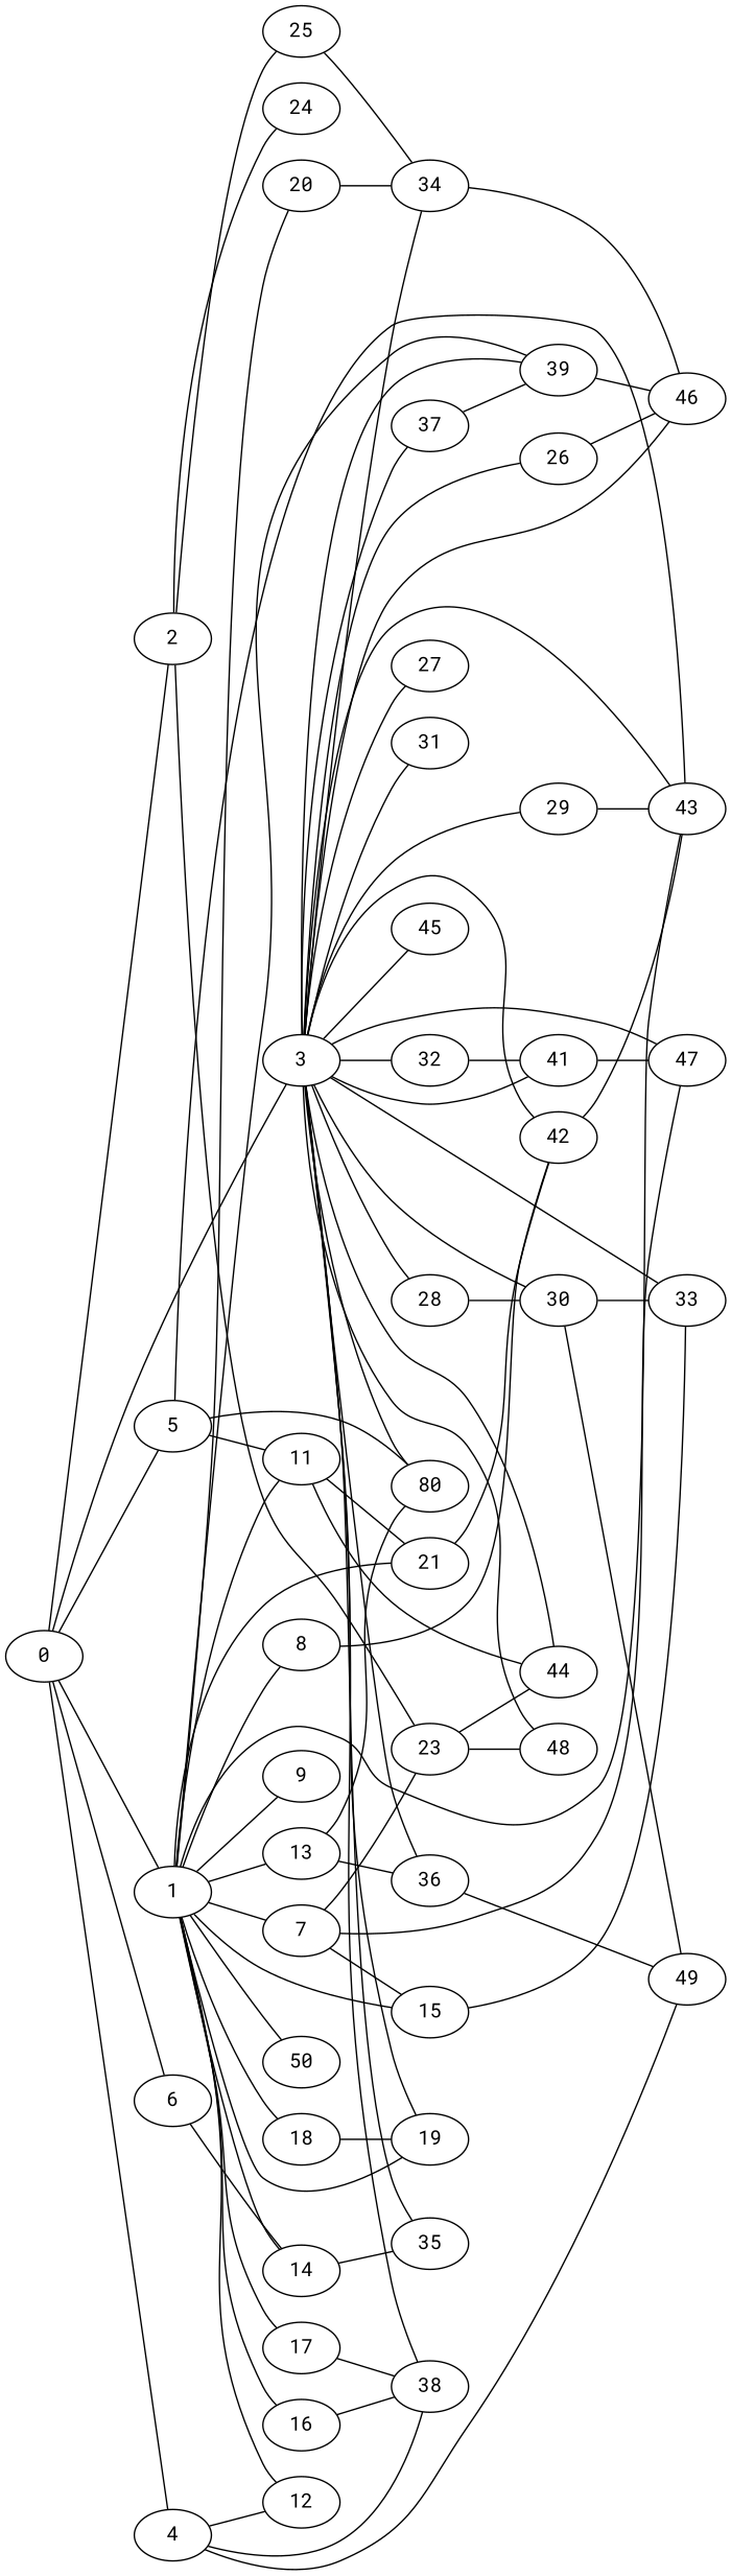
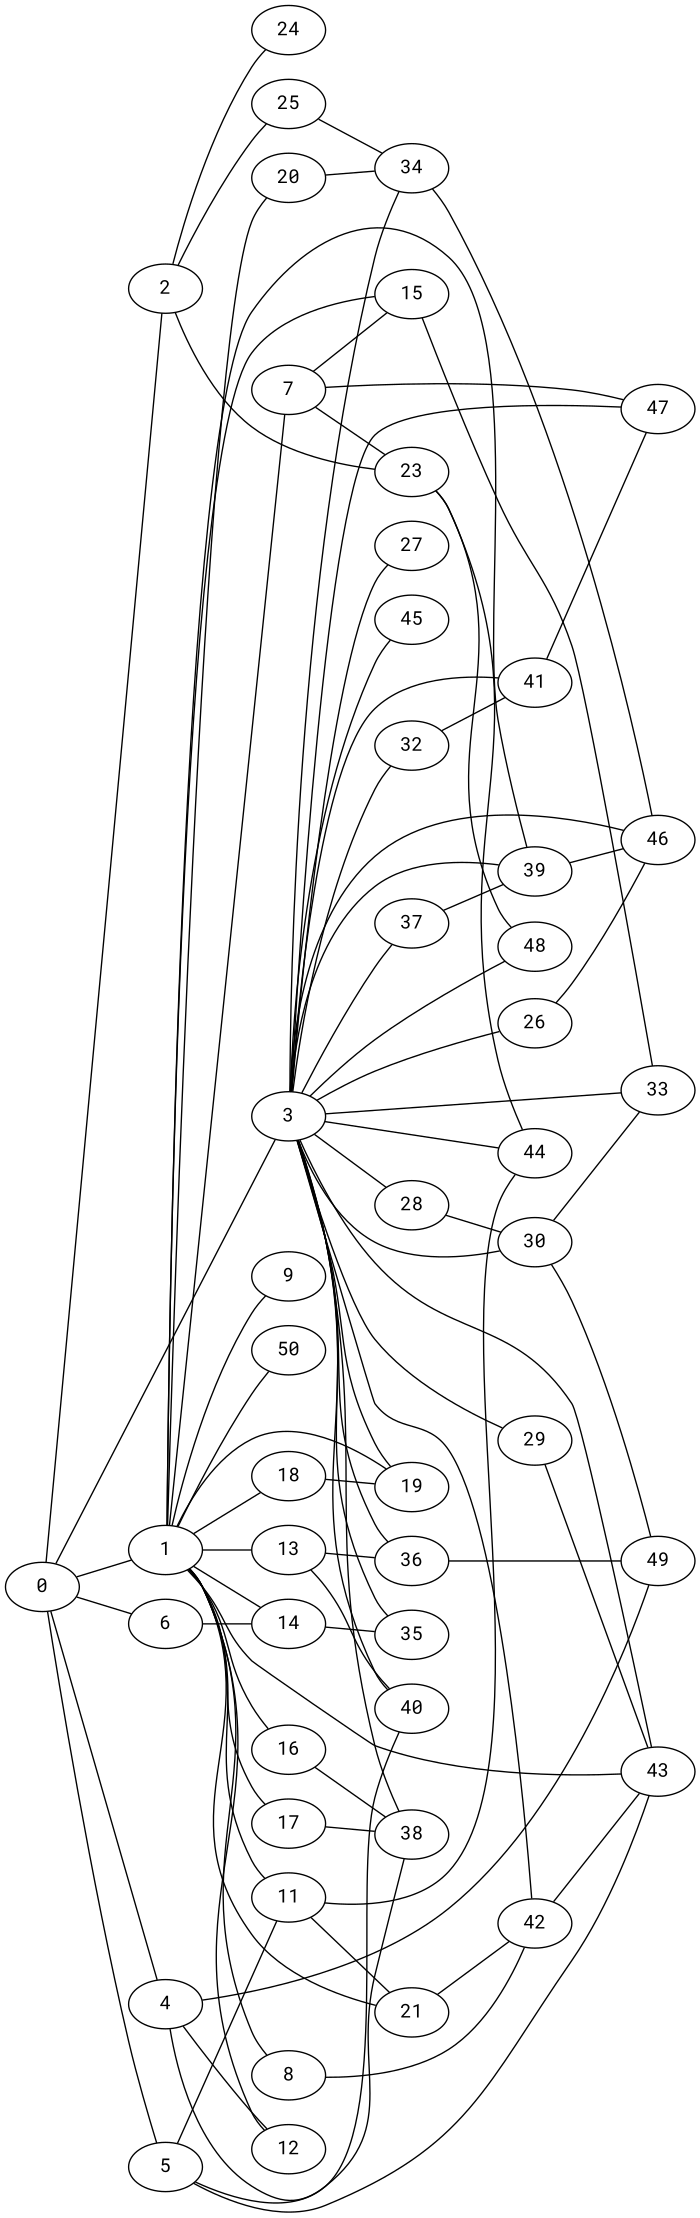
  graph {
    fontname="Roboto Mono"
    rankdir=LR
    node [fontname="Roboto Mono"]
    edge [fontname="Roboto Mono"]
    0
    1
    2
    3
    4
    5
    6
    7
    8
    9
    n11 [label=50]
    11
    12
    13
    14
    15
    16
    17
    18
    19
    20
    21
    39
    43
    24
    25
    23
    26
    27
    28
    29
    30
-   31
    32
    33
    34
    35
    36
    37
    38
-   40 [label=80]
+   40
    41
    42
    44
    45
    46
    47
    48
    49
    0 -- 1
    0 -- 2
    0 -- 3
    0 -- 4
    0 -- 5
    0 -- 6
    1 -- 7
    1 -- 8
    1 -- 9
    1 -- n11
    1 -- 11
    1 -- 12
    1 -- 13
    1 -- 14
    1 -- 15
    1 -- 16
    1 -- 17
    1 -- 18
    1 -- 19
    1 -- 20
    1 -- 21
    1 -- 39
    1 -- 43
    2 -- 24
    2 -- 25
    2 -- 23
    3 -- 19
    3 -- 39
    3 -- 43
    3 -- 26
    3 -- 27
    3 -- 28
    3 -- 29
    3 -- 30
-   3 -- 31
    3 -- 32
    3 -- 33
    3 -- 34
    3 -- 35
    3 -- 36
    3 -- 37
    3 -- 38
    3 -- 40
    3 -- 41
    3 -- 42
    3 -- 44
    3 -- 45
    3 -- 46
    3 -- 47
    3 -- 48
    4 -- 12
    4 -- 38
    4 -- 49
    5 -- 11
    5 -- 43
    5 -- 40
    6 -- 14
    7 -- 15
    7 -- 23
    7 -- 47
    8 -- 42
    11 -- 21
    11 -- 44
    13 -- 36
    13 -- 40
    14 -- 35
    15 -- 33
    16 -- 38
    17 -- 38
    18 -- 19
    20 -- 34
    21 -- 42
    39 -- 46
    25 -- 34
    23 -- 44
    23 -- 48
    26 -- 46
    28 -- 30
    29 -- 43
    30 -- 33
    30 -- 49
    32 -- 41
    34 -- 46
    36 -- 49
    37 -- 39
    41 -- 47
    42 -- 43
  }
